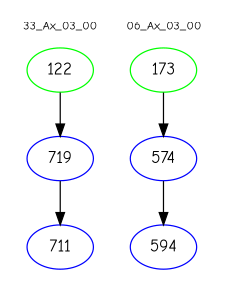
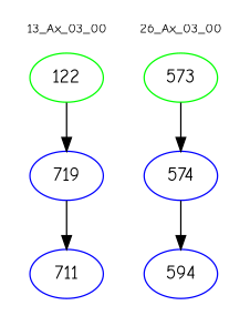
  digraph {
    fontname="Comic Neue"
    node [color=blue fontname="Comic Neue"]
    edge [color=black fontname="Comic Neue"]
    n1 [color=green label=122]
    n2 [label=719]
    n3 [label=711]
-   n4 [color=green label=173]
+   n4 [color=green label=573]
    n5 [label=574]
    n6 [label=594]
    subgraph cluster_1 {
      color=white
      fontsize=10
-     label="33_Ax_03_00"
+     label="13_Ax_03_00"
      n1
      n2
      n3
    }
    subgraph cluster_2 {
      color=white
      fontsize=10
-     label="06_Ax_03_00"
+     label="26_Ax_03_00"
      n4
      n5
      n6
    }
    n1 -> n2
    n2 -> n3
    n4 -> n5
    n5 -> n6
  }
